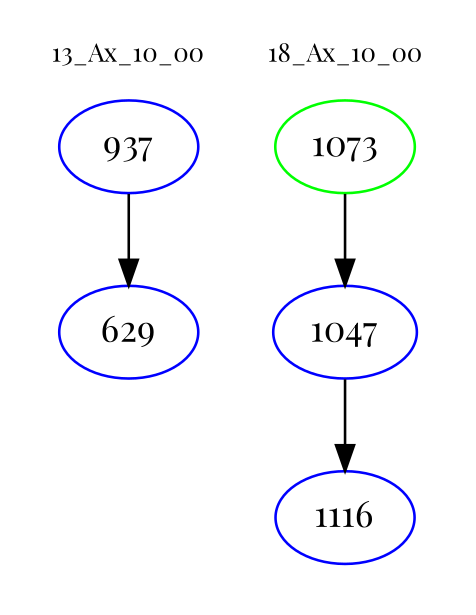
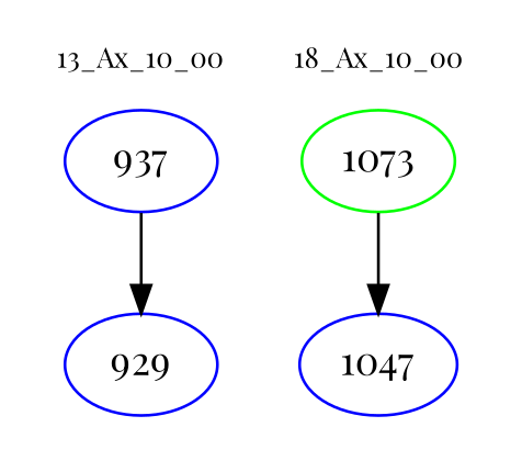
  digraph {
    fontname="Playfair Display"
    node [color=blue fontname="Playfair Display"]
    edge [color=black fontname="Playfair Display"]
    n1 [label=937]
-   n2 [label=629]
+   n2 [label=929]
    n3 [color=green label=1073]
    n4 [label=1047]
-   n5 [label=1116]
    subgraph cluster_1 {
      color=white
      fontsize=10
      label="13_Ax_10_00"
      n1
      n2
    }
    subgraph cluster_2 {
      color=white
      fontsize=10
      label="18_Ax_10_00"
      n3
      n4
-     n5
    }
    n1 -> n2
    n3 -> n4
-   n4 -> n5
  }
